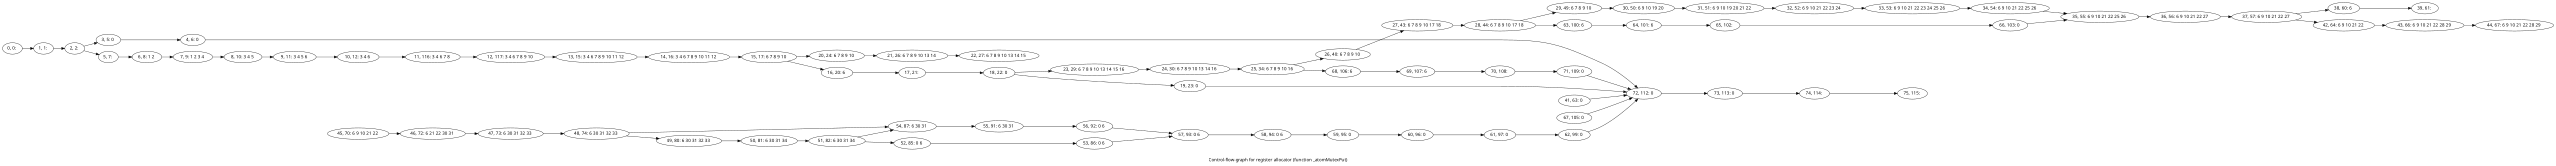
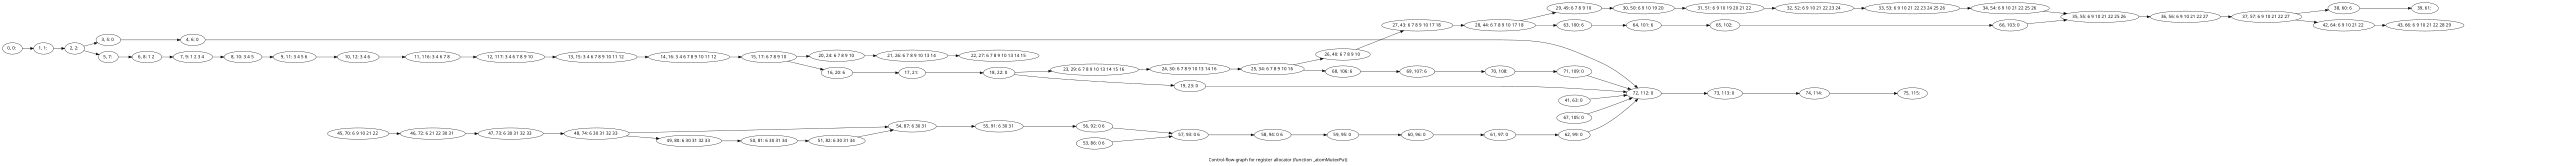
  digraph {
    fontname="Noto Sans"
    label="Control-flow-graph for register allocator (function _atomMutexPut)"
    rankdir=LR
    node [fontname="Noto Sans"]
    edge [fontname="Noto Sans"]
    n1 [label="0, 0: "]
    n2 [label="1, 1: "]
    n3 [label="2, 2: "]
    n4 [label="3, 5: 0 "]
    n5 [label="5, 7: "]
    n6 [label="4, 6: 0 "]
    n7 [label="6, 8: 1 2 "]
    n8 [label="72, 112: 0 "]
    n9 [label="73, 113: 0 "]
    n10 [label="7, 9: 1 2 3 4 "]
    n11 [label="8, 10: 3 4 5 "]
    n12 [label="9, 11: 3 4 5 6 "]
    n13 [label="10, 12: 3 4 6 "]
    n14 [label="11, 116: 3 4 6 7 8 "]
    n15 [label="12, 117: 3 4 6 7 8 9 10 "]
    n16 [label="13, 15: 3 4 6 7 8 9 10 11 12 "]
    n17 [label="14, 16: 3 4 6 7 8 9 10 11 12 "]
    n18 [label="15, 17: 6 7 8 9 10 "]
    n19 [label="16, 20: 6 "]
    n20 [label="20, 24: 6 7 8 9 10 "]
    n21 [label="17, 21: "]
    n22 [label="21, 26: 6 7 8 9 10 13 14 "]
    n23 [label="18, 22: 0 "]
    n24 [label="19, 23: 0 "]
    n25 [label="23, 29: 6 7 8 9 10 13 14 15 16 "]
    n26 [label="22, 27: 6 7 8 9 10 13 14 15 "]
    n27 [label="24, 30: 6 7 8 9 10 13 14 16 "]
    n28 [label="25, 34: 6 7 8 9 10 16 "]
    n29 [label="26, 40: 6 7 8 9 10 "]
    n30 [label="68, 106: 6 "]
    n31 [label="27, 43: 6 7 8 9 10 17 18 "]
    n32 [label="69, 107: 6 "]
    n33 [label="28, 44: 6 7 8 9 10 17 18 "]
    n34 [label="29, 49: 6 7 8 9 10 "]
    n35 [label="63, 100: 6 "]
    n36 [label="30, 50: 6 9 10 19 20 "]
    n37 [label="64, 101: 6 "]
    n38 [label="31, 51: 6 9 10 19 20 21 22 "]
    n39 [label="32, 52: 6 9 10 21 22 23 24 "]
    n40 [label="33, 53: 6 9 10 21 22 23 24 25 26 "]
    n41 [label="34, 54: 6 9 10 21 22 25 26 "]
    n42 [label="35, 55: 6 9 10 21 22 25 26 "]
    n43 [label="36, 56: 6 9 10 21 22 27 "]
    n44 [label="37, 57: 6 9 10 21 22 27 "]
    n45 [label="38, 60: 6 "]
    n46 [label="42, 64: 6 9 10 21 22 "]
    n47 [label="39, 61: "]
    n48 [label="43, 66: 6 9 10 21 22 28 29 "]
    n49 [label="41, 63: 0 "]
-   n50 [label="44, 67: 6 9 10 21 22 28 29 "]
    n51 [label="45, 70: 6 9 10 21 22 "]
    n52 [label="46, 72: 6 21 22 30 31 "]
    n53 [label="47, 73: 6 30 31 32 33 "]
    n54 [label="48, 74: 6 30 31 32 33 "]
    n55 [label="49, 80: 6 30 31 32 33 "]
    n56 [label="54, 87: 6 30 31 "]
    n57 [label="50, 81: 6 30 31 34 "]
    n58 [label="55, 91: 6 30 31 "]
    n59 [label="51, 82: 6 30 31 34 "]
-   n60 [label="52, 85: 0 6 "]
    n61 [label="53, 86: 0 6 "]
    n62 [label="57, 93: 0 6 "]
    n63 [label="58, 94: 0 6 "]
    n64 [label="56, 92: 0 6 "]
    n65 [label="59, 95: 0 "]
    n66 [label="60, 96: 0 "]
    n67 [label="61, 97: 0 "]
    n68 [label="62, 99: 0 "]
    n69 [label="65, 102: "]
    n70 [label="66, 103: 0 "]
    n71 [label="67, 105: 0 "]
    n72 [label="70, 108: "]
    n73 [label="71, 109: 0 "]
    n74 [label="74, 114: "]
    n75 [label="75, 115: "]
    n1 -> n2
    n2 -> n3
    n3 -> n4
    n3 -> n5
    n4 -> n6
    n5 -> n7
    n6 -> n8
    n7 -> n10
    n8 -> n9
    n9 -> n74
    n10 -> n11
    n11 -> n12
    n12 -> n13
    n13 -> n14
    n14 -> n15
    n15 -> n16
    n16 -> n17
    n17 -> n18
    n18 -> n19
    n18 -> n20
    n19 -> n21
    n20 -> n22
    n21 -> n23
    n22 -> n26
    n23 -> n24
    n23 -> n25
    n24 -> n8
    n25 -> n27
    n27 -> n28
    n28 -> n29
    n28 -> n30
    n29 -> n31
    n30 -> n32
    n31 -> n33
    n32 -> n72
    n33 -> n34
    n33 -> n35
    n34 -> n36
    n35 -> n37
    n36 -> n38
    n37 -> n69
    n38 -> n39
    n39 -> n40
    n40 -> n41
    n41 -> n42
    n42 -> n43
    n43 -> n44
    n44 -> n45
    n44 -> n46
    n45 -> n47
    n46 -> n48
-   n48 -> n50
    n49 -> n8
    n51 -> n52
    n52 -> n53
    n53 -> n54
    n54 -> n55
    n54 -> n56
    n55 -> n57
    n56 -> n58
    n57 -> n59
    n58 -> n64
    n59 -> n56
-   n59 -> n60
-   n60 -> n61
    n61 -> n62
    n62 -> n63
    n63 -> n65
    n64 -> n62
    n65 -> n66
    n66 -> n67
    n67 -> n68
    n68 -> n8
    n69 -> n70
    n70 -> n42
    n71 -> n8
    n72 -> n73
    n73 -> n8
    n74 -> n75
  }
